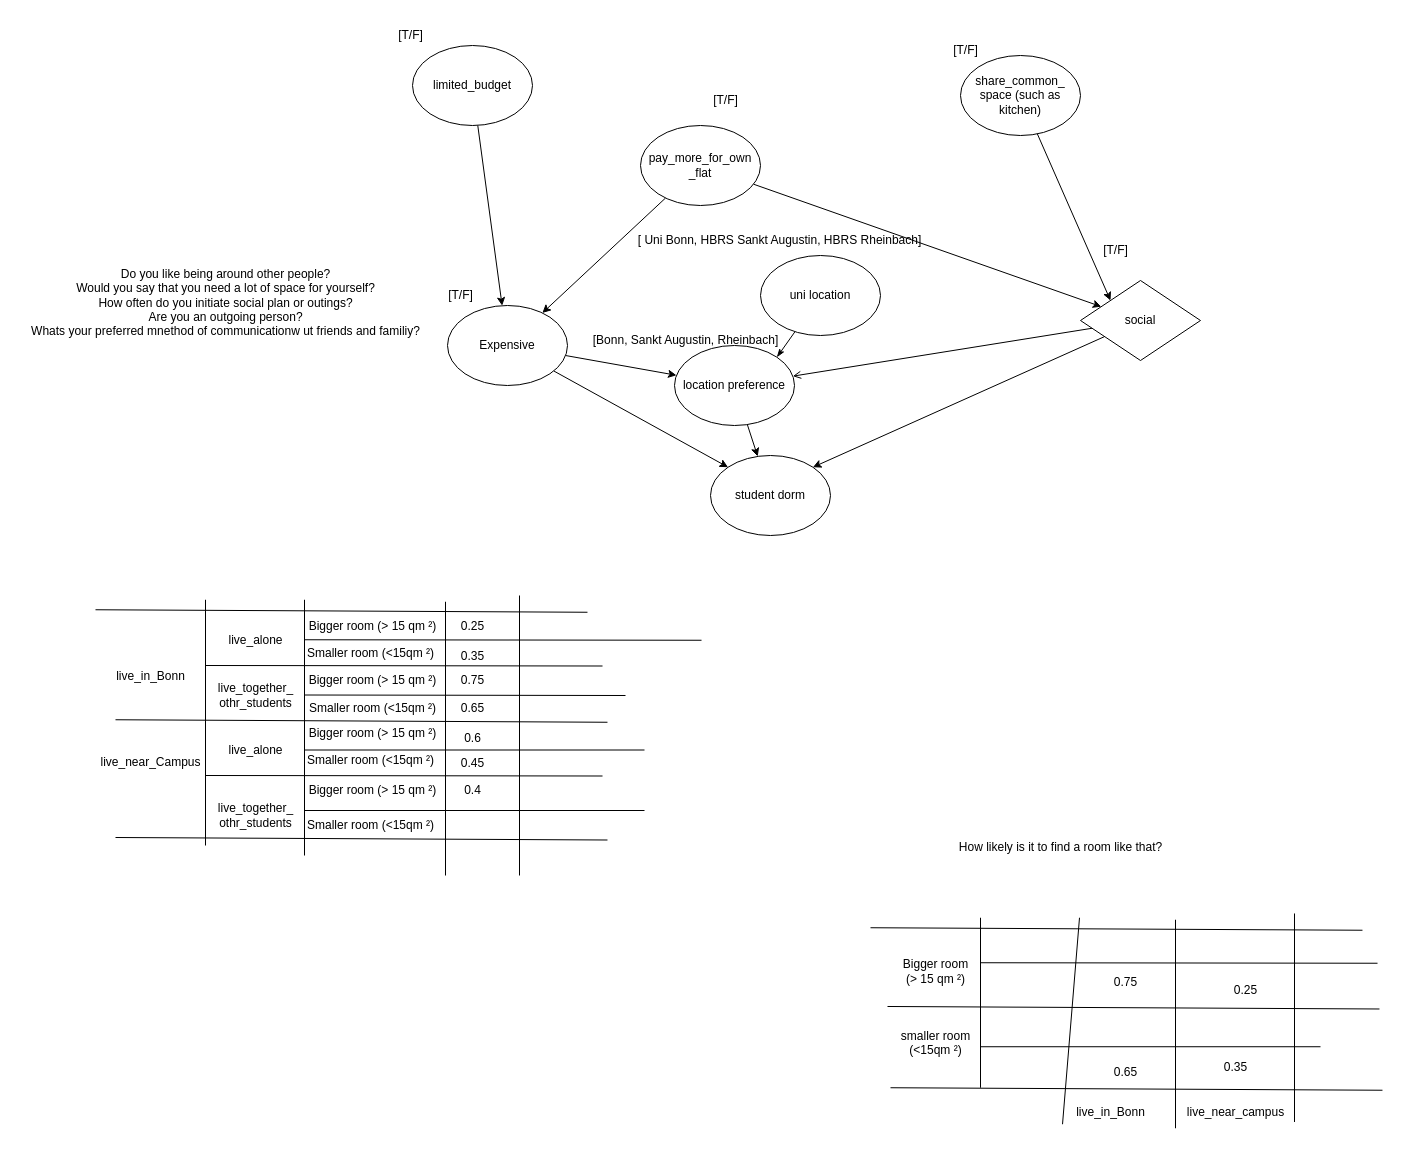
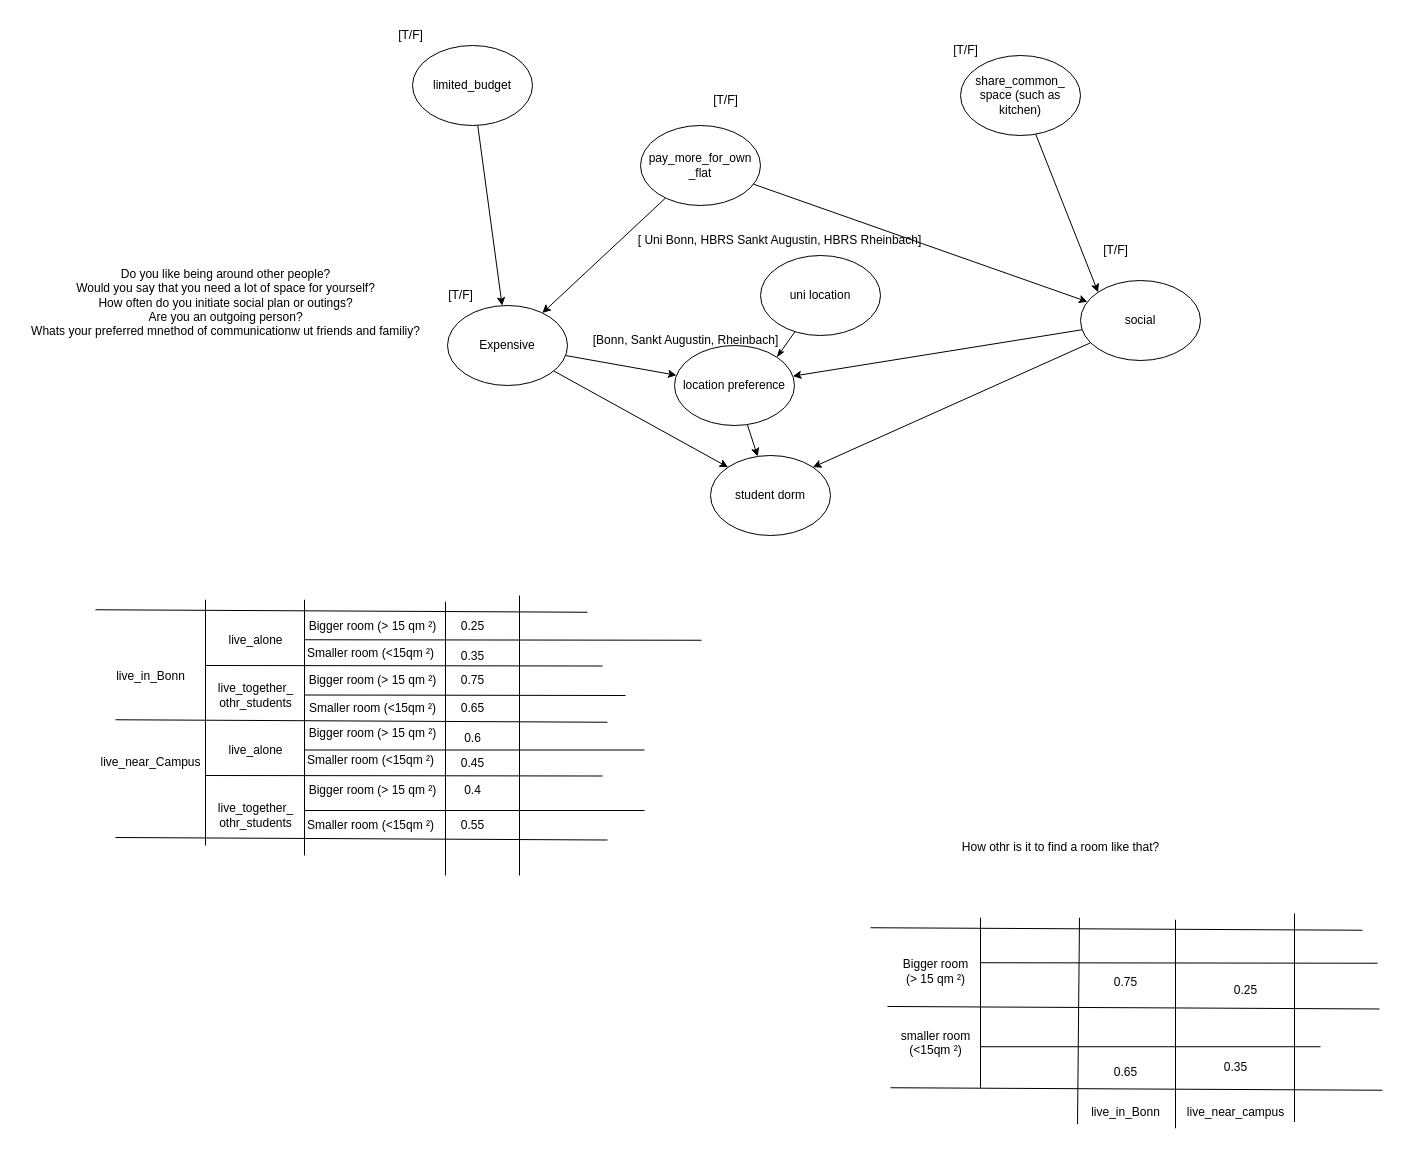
  <mxCell id="0" />
  <mxCell id="1" parent="0" />
  <mxCell id="2" style="edgeStyle=none;html=1;endArrow=none;endFill=0;startArrow=classicThin;startFill=1;exitX=1;exitY=0;exitDx=0;exitDy=0;" parent="1" source="5" target="19" edge="1"><mxGeometry relative="1" as="geometry"><mxPoint x="790" y="371" as="sourcePoint" /></mxGeometry></mxCell>
  <mxCell id="3" value="student dorm" style="ellipse;whiteSpace=wrap;html=1;" parent="1" vertex="1"><mxGeometry x="710" y="455" width="120" height="80" as="geometry" /></mxCell>
  <mxCell id="4" style="edgeStyle=none;html=1;startArrow=none;startFill=0;endArrow=classic;endFill=1;" edge="1" parent="1" source="5" target="3"><mxGeometry relative="1" as="geometry" /></mxCell>
  <mxCell id="5" value="location preference" style="ellipse;whiteSpace=wrap;html=1;" parent="1" vertex="1"><mxGeometry x="674" y="345" width="120" height="80" as="geometry" /></mxCell>
  <mxCell id="6" value="Bigger room &lt;br&gt;(&amp;gt; 15 qm ²)&lt;br&gt;&lt;br&gt;&lt;br&gt;&lt;br&gt;smaller room &lt;br&gt;(&amp;lt;15qm ²)" style="text;html=1;align=center;verticalAlign=middle;resizable=0;points=[];autosize=1;strokeColor=none;fillColor=none;" parent="1" vertex="1"><mxGeometry x="890" y="952.24" width="90" height="110" as="geometry" /></mxCell>
  <mxCell id="7" value="" style="endArrow=none;html=1;" parent="1" edge="1"><mxGeometry width="50" height="50" relative="1" as="geometry"><mxPoint x="980" y="1087.24" as="sourcePoint" /><mxPoint x="980" y="917.24" as="targetPoint" /></mxGeometry></mxCell>
  <mxCell id="8" value="" style="endArrow=none;html=1;exitX=-0.033;exitY=0.883;exitDx=0;exitDy=0;exitPerimeter=0;" parent="1" source="14" edge="1"><mxGeometry width="50" height="50" relative="1" as="geometry"><mxPoint x="1079" y="1087.24" as="sourcePoint" /><mxPoint x="1079" y="917.24" as="targetPoint" /></mxGeometry></mxCell>
  <mxCell id="9" value="" style="endArrow=none;html=1;entryX=1.022;entryY=-0.005;entryDx=0;entryDy=0;entryPerimeter=0;" parent="1" edge="1"><mxGeometry width="50" height="50" relative="1" as="geometry"><mxPoint x="1377.02" y="962.74" as="sourcePoint" /><mxPoint x="980" y="962.24" as="targetPoint" /></mxGeometry></mxCell>
  <mxCell id="10" value="" style="endArrow=none;html=1;entryX=-0.022;entryY=-0.025;entryDx=0;entryDy=0;entryPerimeter=0;" parent="1" edge="1"><mxGeometry width="50" height="50" relative="1" as="geometry"><mxPoint x="1378.98" y="1008.49" as="sourcePoint" /><mxPoint x="887" y="1005.99" as="targetPoint" /></mxGeometry></mxCell>
  <mxCell id="11" value="" style="endArrow=none;html=1;entryX=-0.022;entryY=-0.025;entryDx=0;entryDy=0;entryPerimeter=0;" parent="1" edge="1"><mxGeometry width="50" height="50" relative="1" as="geometry"><mxPoint x="1381.98" y="1089.74" as="sourcePoint" /><mxPoint x="890" y="1087.24" as="targetPoint" /></mxGeometry></mxCell>
  <mxCell id="12" value="" style="endArrow=none;html=1;" parent="1" edge="1"><mxGeometry width="50" height="50" relative="1" as="geometry"><mxPoint x="1320" y="1046.24" as="sourcePoint" /><mxPoint x="980" y="1046.24" as="targetPoint" /></mxGeometry></mxCell>
  <mxCell id="13" value="" style="endArrow=none;html=1;entryX=-0.022;entryY=-0.025;entryDx=0;entryDy=0;entryPerimeter=0;" parent="1" edge="1"><mxGeometry width="50" height="50" relative="1" as="geometry"><mxPoint x="1361.98" y="929.74" as="sourcePoint" /><mxPoint x="870" y="927.24" as="targetPoint" /></mxGeometry></mxCell>
- <mxCell id="14" value="live_in_Bonn" style="text;html=1;align=center;verticalAlign=middle;resizable=0;points=[];autosize=1;strokeColor=none;fillColor=none;" parent="1" vertex="1"><mxGeometry x="1065" y="1097.24" width="90" height="30" as="geometry" /></mxCell>
+ <mxCell id="14" value="live_in_Bonn" style="text;html=1;align=center;verticalAlign=middle;resizable=0;points=[];autosize=1;strokeColor=none;fillColor=none;" parent="1" vertex="1"><mxGeometry x="1080" y="1097.24" width="90" height="30" as="geometry" /></mxCell>
  <mxCell id="15" value="live_near_campus" style="text;html=1;align=center;verticalAlign=middle;resizable=0;points=[];autosize=1;strokeColor=none;fillColor=none;" parent="1" vertex="1"><mxGeometry x="1175" y="1097.24" width="120" height="30" as="geometry" /></mxCell>
  <mxCell id="16" value="" style="endArrow=none;html=1;exitX=0;exitY=1.017;exitDx=0;exitDy=0;exitPerimeter=0;" parent="1" source="15" edge="1"><mxGeometry width="50" height="50" relative="1" as="geometry"><mxPoint x="1175" y="1089.24" as="sourcePoint" /><mxPoint x="1175" y="919.24" as="targetPoint" /></mxGeometry></mxCell>
  <mxCell id="17" value="" style="endArrow=none;html=1;exitX=0;exitY=1.017;exitDx=0;exitDy=0;exitPerimeter=0;" parent="1" edge="1"><mxGeometry width="50" height="50" relative="1" as="geometry"><mxPoint x="1294" y="1121.49" as="sourcePoint" /><mxPoint x="1294" y="912.98" as="targetPoint" /></mxGeometry></mxCell>
  <mxCell id="18" value="0.65" style="text;html=1;align=center;verticalAlign=middle;resizable=0;points=[];autosize=1;strokeColor=none;fillColor=none;" parent="1" vertex="1"><mxGeometry x="1100" y="1057.24" width="50" height="30" as="geometry" /></mxCell>
  <mxCell id="19" value="uni location" style="ellipse;whiteSpace=wrap;html=1;" parent="1" vertex="1"><mxGeometry x="760" y="255" width="120" height="80" as="geometry" /></mxCell>
  <mxCell id="20" value="0.35" style="text;html=1;align=center;verticalAlign=middle;resizable=0;points=[];autosize=1;strokeColor=none;fillColor=none;" parent="1" vertex="1"><mxGeometry x="1210" y="1052.24" width="50" height="30" as="geometry" /></mxCell>
  <mxCell id="21" value="0.75" style="text;html=1;align=center;verticalAlign=middle;resizable=0;points=[];autosize=1;strokeColor=none;fillColor=none;" parent="1" vertex="1"><mxGeometry x="1100" y="967.24" width="50" height="30" as="geometry" /></mxCell>
- <mxCell id="22" value="How likely is it to find a room like that?" style="text;html=1;align=center;verticalAlign=middle;resizable=0;points=[];autosize=1;strokeColor=none;fillColor=none;" parent="1" vertex="1"><mxGeometry x="945" y="832.24" width="230" height="30" as="geometry" /></mxCell>
+ <mxCell id="22" value="How othr is it to find a room like that?" style="text;html=1;align=center;verticalAlign=middle;resizable=0;points=[];autosize=1;strokeColor=none;fillColor=none;" parent="1" vertex="1"><mxGeometry x="945" y="832.24" width="230" height="30" as="geometry" /></mxCell>
  <mxCell id="23" value="live_in_Bonn&lt;br&gt;&lt;br&gt;&lt;br&gt;&lt;br&gt;&lt;br&gt;&lt;br&gt;live_near_Campus" style="text;html=1;align=center;verticalAlign=middle;resizable=0;points=[];autosize=1;strokeColor=none;fillColor=none;" parent="1" vertex="1"><mxGeometry x="90" y="664.26" width="120" height="110" as="geometry" /></mxCell>
  <mxCell id="24" value="live_alone" style="text;html=1;align=center;verticalAlign=middle;resizable=0;points=[];autosize=1;strokeColor=none;fillColor=none;" parent="1" vertex="1"><mxGeometry x="215" y="625" width="80" height="30" as="geometry" /></mxCell>
  <mxCell id="25" value="live_alone" style="text;html=1;align=center;verticalAlign=middle;resizable=0;points=[];autosize=1;strokeColor=none;fillColor=none;" parent="1" vertex="1"><mxGeometry x="215" y="735" width="80" height="30" as="geometry" /></mxCell>
  <mxCell id="26" value="live_together_&lt;br&gt;othr_students" style="text;html=1;align=center;verticalAlign=middle;resizable=0;points=[];autosize=1;strokeColor=none;fillColor=none;" parent="1" vertex="1"><mxGeometry x="205" y="675" width="100" height="40" as="geometry" /></mxCell>
  <mxCell id="27" value="live_together_&lt;br&gt;othr_students" style="text;html=1;align=center;verticalAlign=middle;resizable=0;points=[];autosize=1;strokeColor=none;fillColor=none;" parent="1" vertex="1"><mxGeometry x="205" y="795" width="100" height="40" as="geometry" /></mxCell>
  <mxCell id="28" value="" style="endArrow=none;html=1;" parent="1" edge="1"><mxGeometry width="50" height="50" relative="1" as="geometry"><mxPoint x="205" y="845" as="sourcePoint" /><mxPoint x="205" y="599.26" as="targetPoint" /></mxGeometry></mxCell>
  <mxCell id="29" value="" style="endArrow=none;html=1;" parent="1" edge="1"><mxGeometry width="50" height="50" relative="1" as="geometry"><mxPoint x="304" y="855" as="sourcePoint" /><mxPoint x="304" y="599.26" as="targetPoint" /></mxGeometry></mxCell>
  <mxCell id="30" value="" style="endArrow=none;html=1;entryX=1.022;entryY=-0.005;entryDx=0;entryDy=0;entryPerimeter=0;" parent="1" edge="1"><mxGeometry width="50" height="50" relative="1" as="geometry"><mxPoint x="602.02" y="665.5" as="sourcePoint" /><mxPoint x="205" y="665" as="targetPoint" /></mxGeometry></mxCell>
  <mxCell id="31" value="" style="endArrow=none;html=1;entryX=-0.022;entryY=-0.025;entryDx=0;entryDy=0;entryPerimeter=0;" parent="1" edge="1"><mxGeometry width="50" height="50" relative="1" as="geometry"><mxPoint x="606.98" y="721.76" as="sourcePoint" /><mxPoint x="115" y="719.26" as="targetPoint" /></mxGeometry></mxCell>
  <mxCell id="32" value="" style="endArrow=none;html=1;entryX=-0.022;entryY=-0.025;entryDx=0;entryDy=0;entryPerimeter=0;" parent="1" edge="1"><mxGeometry width="50" height="50" relative="1" as="geometry"><mxPoint x="606.98" y="839.5" as="sourcePoint" /><mxPoint x="115" y="837" as="targetPoint" /></mxGeometry></mxCell>
  <mxCell id="33" value="" style="endArrow=none;html=1;startArrow=none;" parent="1" edge="1"><mxGeometry width="50" height="50" relative="1" as="geometry"><mxPoint x="625" y="695" as="sourcePoint" /><mxPoint x="304" y="694.5" as="targetPoint" /></mxGeometry></mxCell>
  <mxCell id="34" value="" style="endArrow=none;html=1;entryX=-0.022;entryY=-0.025;entryDx=0;entryDy=0;entryPerimeter=0;" parent="1" edge="1"><mxGeometry width="50" height="50" relative="1" as="geometry"><mxPoint x="586.98" y="611.76" as="sourcePoint" /><mxPoint x="95" y="609.26" as="targetPoint" /></mxGeometry></mxCell>
  <mxCell id="35" value="" style="endArrow=none;html=1;" parent="1" edge="1"><mxGeometry width="50" height="50" relative="1" as="geometry"><mxPoint x="445" y="875" as="sourcePoint" /><mxPoint x="445" y="601.26" as="targetPoint" /></mxGeometry></mxCell>
  <mxCell id="36" value="" style="endArrow=none;html=1;" parent="1" edge="1"><mxGeometry width="50" height="50" relative="1" as="geometry"><mxPoint x="519" y="875" as="sourcePoint" /><mxPoint x="519" y="595" as="targetPoint" /></mxGeometry></mxCell>
  <mxCell id="37" value="" style="endArrow=none;html=1;entryX=1.022;entryY=-0.005;entryDx=0;entryDy=0;entryPerimeter=0;" parent="1" edge="1"><mxGeometry width="50" height="50" relative="1" as="geometry"><mxPoint x="701.02" y="639.76" as="sourcePoint" /><mxPoint x="304" y="639.26" as="targetPoint" /></mxGeometry></mxCell>
  <mxCell id="38" value="" style="endArrow=none;html=1;entryX=1.022;entryY=-0.005;entryDx=0;entryDy=0;entryPerimeter=0;" parent="1" edge="1"><mxGeometry width="50" height="50" relative="1" as="geometry"><mxPoint x="602.02" y="775.5" as="sourcePoint" /><mxPoint x="205" y="775" as="targetPoint" /></mxGeometry></mxCell>
  <mxCell id="39" value="Bigger room (&amp;gt; 15 qm ²)" style="text;html=1;align=center;verticalAlign=middle;resizable=0;points=[];autosize=1;strokeColor=none;fillColor=none;" parent="1" vertex="1"><mxGeometry x="297" y="665" width="150" height="30" as="geometry" /></mxCell>
  <mxCell id="40" value="Bigger room (&amp;gt; 15 qm ²)" style="text;html=1;align=center;verticalAlign=middle;resizable=0;points=[];autosize=1;strokeColor=none;fillColor=none;" parent="1" vertex="1"><mxGeometry x="297" y="611.26" width="150" height="30" as="geometry" /></mxCell>
  <mxCell id="41" value="Bigger room (&amp;gt; 15 qm ²)" style="text;html=1;align=center;verticalAlign=middle;resizable=0;points=[];autosize=1;strokeColor=none;fillColor=none;" parent="1" vertex="1"><mxGeometry x="297" y="718" width="150" height="30" as="geometry" /></mxCell>
  <mxCell id="42" value="Bigger room (&amp;gt; 15 qm ²)" style="text;html=1;align=center;verticalAlign=middle;resizable=0;points=[];autosize=1;strokeColor=none;fillColor=none;" parent="1" vertex="1"><mxGeometry x="297" y="775" width="150" height="30" as="geometry" /></mxCell>
  <mxCell id="43" value="" style="endArrow=none;html=1;" parent="1" edge="1"><mxGeometry width="50" height="50" relative="1" as="geometry"><mxPoint x="644" y="749.5" as="sourcePoint" /><mxPoint x="304" y="749.5" as="targetPoint" /></mxGeometry></mxCell>
  <mxCell id="44" value="" style="endArrow=none;html=1;" parent="1" edge="1"><mxGeometry width="50" height="50" relative="1" as="geometry"><mxPoint x="644" y="810" as="sourcePoint" /><mxPoint x="304" y="810" as="targetPoint" /></mxGeometry></mxCell>
  <mxCell id="45" value="Smaller room (&amp;lt;15qm ²)" style="text;html=1;align=center;verticalAlign=middle;resizable=0;points=[];autosize=1;strokeColor=none;fillColor=none;" parent="1" vertex="1"><mxGeometry x="295" y="638.26" width="150" height="30" as="geometry" /></mxCell>
  <mxCell id="46" value="Smaller room (&amp;lt;15qm ²)" style="text;html=1;align=center;verticalAlign=middle;resizable=0;points=[];autosize=1;strokeColor=none;fillColor=none;" parent="1" vertex="1"><mxGeometry x="297" y="693" width="150" height="30" as="geometry" /></mxCell>
  <mxCell id="47" value="Smaller room (&amp;lt;15qm ²)" style="text;html=1;align=center;verticalAlign=middle;resizable=0;points=[];autosize=1;strokeColor=none;fillColor=none;" parent="1" vertex="1"><mxGeometry x="295" y="745" width="150" height="30" as="geometry" /></mxCell>
  <mxCell id="48" value="Smaller room (&amp;lt;15qm ²)" style="text;html=1;align=center;verticalAlign=middle;resizable=0;points=[];autosize=1;strokeColor=none;fillColor=none;" parent="1" vertex="1"><mxGeometry x="295" y="810" width="150" height="30" as="geometry" /></mxCell>
  <mxCell id="49" value="0.25" style="text;html=1;align=center;verticalAlign=middle;resizable=0;points=[];autosize=1;strokeColor=none;fillColor=none;" parent="1" vertex="1"><mxGeometry x="447" y="611.26" width="50" height="30" as="geometry" /></mxCell>
  <mxCell id="50" value="0.75" style="text;html=1;align=center;verticalAlign=middle;resizable=0;points=[];autosize=1;strokeColor=none;fillColor=none;" parent="1" vertex="1"><mxGeometry x="447" y="665" width="50" height="30" as="geometry" /></mxCell>
  <mxCell id="51" value="0.35" style="text;html=1;align=center;verticalAlign=middle;resizable=0;points=[];autosize=1;strokeColor=none;fillColor=none;" parent="1" vertex="1"><mxGeometry x="447" y="641.26" width="50" height="30" as="geometry" /></mxCell>
  <mxCell id="52" value="0.65" style="text;html=1;align=center;verticalAlign=middle;resizable=0;points=[];autosize=1;strokeColor=none;fillColor=none;" parent="1" vertex="1"><mxGeometry x="447" y="693" width="50" height="30" as="geometry" /></mxCell>
  <mxCell id="53" value="0.6" style="text;html=1;align=center;verticalAlign=middle;resizable=0;points=[];autosize=1;strokeColor=none;fillColor=none;" parent="1" vertex="1"><mxGeometry x="452" y="723" width="40" height="30" as="geometry" /></mxCell>
  <mxCell id="54" value="0.45" style="text;html=1;align=center;verticalAlign=middle;resizable=0;points=[];autosize=1;strokeColor=none;fillColor=none;" parent="1" vertex="1"><mxGeometry x="447" y="748" width="50" height="30" as="geometry" /></mxCell>
  <mxCell id="55" value="0.4" style="text;html=1;align=center;verticalAlign=middle;resizable=0;points=[];autosize=1;strokeColor=none;fillColor=none;" parent="1" vertex="1"><mxGeometry x="452" y="775" width="40" height="30" as="geometry" /></mxCell>
+ <mxCell id="56" value="0.55" style="text;html=1;align=center;verticalAlign=middle;resizable=0;points=[];autosize=1;strokeColor=none;fillColor=none;" parent="1" vertex="1"><mxGeometry x="447" y="810" width="50" height="30" as="geometry" /></mxCell>
  <mxCell id="57" style="edgeStyle=none;html=1;" edge="1" parent="1" source="59" target="5"><mxGeometry relative="1" as="geometry" /></mxCell>
  <mxCell id="58" style="edgeStyle=none;html=1;entryX=0;entryY=0;entryDx=0;entryDy=0;startArrow=none;startFill=0;endArrow=classic;endFill=1;" edge="1" parent="1" source="59" target="3"><mxGeometry relative="1" as="geometry" /></mxCell>
  <mxCell id="59" value="Expensive" style="ellipse;whiteSpace=wrap;html=1;" vertex="1" parent="1"><mxGeometry x="447" y="305" width="120" height="80" as="geometry" /></mxCell>
  <mxCell id="60" value="&lt;br&gt;Do you like being around other people?&lt;br&gt;Would you say that you need a lot of space for yourself?&lt;br&gt;How often do you initiate social plan or outings?&lt;br&gt;Are you an outgoing person?&lt;br&gt;Whats your preferred mnethod of communicationw ut friends and familiy?&lt;br&gt;" style="text;html=1;align=center;verticalAlign=middle;resizable=0;points=[];autosize=1;strokeColor=none;fillColor=none;" vertex="1" parent="1"><mxGeometry x="20" y="245" width="410" height="100" as="geometry" /></mxCell>
  <mxCell id="61" value="0.25" style="text;html=1;align=center;verticalAlign=middle;resizable=0;points=[];autosize=1;strokeColor=none;fillColor=none;" vertex="1" parent="1"><mxGeometry x="1220" y="975" width="50" height="30" as="geometry" /></mxCell>
- <mxCell id="62" style="edgeStyle=none;html=1;startArrow=none;startFill=0;endArrow=open;endFill=1;" edge="1" parent="1" source="64" target="5"><mxGeometry relative="1" as="geometry" /></mxCell>
+ <mxCell id="62" style="edgeStyle=none;html=1;startArrow=none;startFill=0;endArrow=classic;endFill=1;" edge="1" parent="1" source="64" target="5"><mxGeometry relative="1" as="geometry" /></mxCell>
  <mxCell id="63" style="edgeStyle=none;html=1;entryX=1;entryY=0;entryDx=0;entryDy=0;startArrow=none;startFill=0;endArrow=classic;endFill=1;" edge="1" parent="1" source="64" target="3"><mxGeometry relative="1" as="geometry" /></mxCell>
- <mxCell id="64" value="social" style="rhombus;whiteSpace=wrap;html=1;" vertex="1" parent="1"><mxGeometry x="1080" y="280" width="120" height="80" as="geometry" /></mxCell>
+ <mxCell id="64" value="social" style="ellipse;whiteSpace=wrap;html=1;" vertex="1" parent="1"><mxGeometry x="1080" y="280" width="120" height="80" as="geometry" /></mxCell>
  <mxCell id="65" style="edgeStyle=none;html=1;startArrow=none;startFill=0;endArrow=classic;endFill=1;" edge="1" parent="1" source="66" target="59"><mxGeometry relative="1" as="geometry" /></mxCell>
  <mxCell id="66" value="limited_budget" style="ellipse;whiteSpace=wrap;html=1;" vertex="1" parent="1"><mxGeometry x="412" y="45" width="120" height="80" as="geometry" /></mxCell>
  <mxCell id="67" style="edgeStyle=none;html=1;startArrow=none;startFill=0;endArrow=classic;endFill=1;" edge="1" parent="1" source="69" target="59"><mxGeometry relative="1" as="geometry" /></mxCell>
  <mxCell id="68" style="edgeStyle=none;html=1;startArrow=none;startFill=0;endArrow=classic;endFill=1;" edge="1" parent="1" source="69" target="64"><mxGeometry relative="1" as="geometry" /></mxCell>
  <mxCell id="69" value="pay_more_for_own&lt;br&gt;_flat" style="ellipse;whiteSpace=wrap;html=1;" vertex="1" parent="1"><mxGeometry x="640" y="125" width="120" height="80" as="geometry" /></mxCell>
  <mxCell id="70" style="edgeStyle=none;html=1;entryX=0;entryY=0;entryDx=0;entryDy=0;startArrow=none;startFill=0;endArrow=classic;endFill=1;" edge="1" parent="1" source="71" target="64"><mxGeometry relative="1" as="geometry" /></mxCell>
  <mxCell id="71" value="share_common_&lt;br&gt;space (such as kitchen)" style="ellipse;whiteSpace=wrap;html=1;" vertex="1" parent="1"><mxGeometry x="960" y="55" width="120" height="80" as="geometry" /></mxCell>
  <mxCell id="72" value="[T/F]" style="text;html=1;align=center;verticalAlign=middle;resizable=0;points=[];autosize=1;strokeColor=none;fillColor=none;" vertex="1" parent="1"><mxGeometry x="385" y="20" width="50" height="30" as="geometry" /></mxCell>
  <mxCell id="73" value="[T/F]" style="text;html=1;align=center;verticalAlign=middle;resizable=0;points=[];autosize=1;strokeColor=none;fillColor=none;" vertex="1" parent="1"><mxGeometry x="940" y="35" width="50" height="30" as="geometry" /></mxCell>
  <mxCell id="74" value="[T/F]" style="text;html=1;align=center;verticalAlign=middle;resizable=0;points=[];autosize=1;strokeColor=none;fillColor=none;" vertex="1" parent="1"><mxGeometry x="1090" y="235" width="50" height="30" as="geometry" /></mxCell>
  <mxCell id="75" value="[T/F]" style="text;html=1;align=center;verticalAlign=middle;resizable=0;points=[];autosize=1;strokeColor=none;fillColor=none;" vertex="1" parent="1"><mxGeometry x="700" y="85" width="50" height="30" as="geometry" /></mxCell>
  <mxCell id="76" value="[T/F]" style="text;html=1;align=center;verticalAlign=middle;resizable=0;points=[];autosize=1;strokeColor=none;fillColor=none;" vertex="1" parent="1"><mxGeometry x="435" y="280" width="50" height="30" as="geometry" /></mxCell>
  <mxCell id="77" value="[ Uni Bonn, HBRS Sankt Augustin, HBRS Rheinbach]" style="text;html=1;align=center;verticalAlign=middle;resizable=0;points=[];autosize=1;strokeColor=none;fillColor=none;" vertex="1" parent="1"><mxGeometry x="624" y="225" width="310" height="30" as="geometry" /></mxCell>
  <mxCell id="78" value="[Bonn, Sankt Augustin, Rheinbach]" style="text;html=1;align=center;verticalAlign=middle;resizable=0;points=[];autosize=1;strokeColor=none;fillColor=none;" vertex="1" parent="1"><mxGeometry x="580" y="325" width="210" height="30" as="geometry" /></mxCell>
